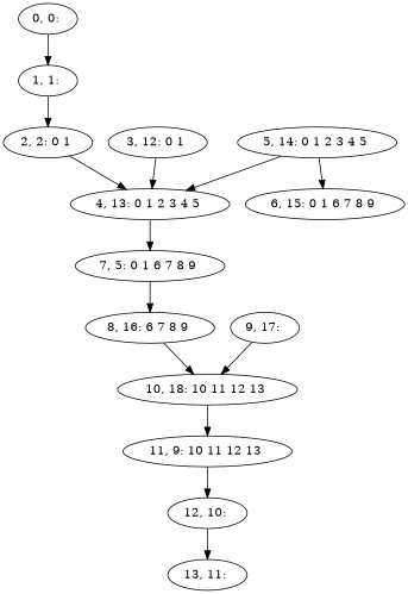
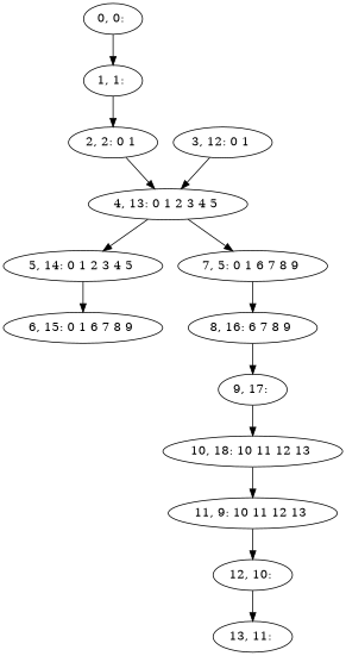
  digraph {
    n1 [label="0, 0: "]
    n2 [label="1, 1: "]
    n3 [label="2, 2: 0 1 "]
    n4 [label="4, 13: 0 1 2 3 4 5 "]
    n5 [label="3, 12: 0 1 "]
    n6 [label="5, 14: 0 1 2 3 4 5 "]
    n7 [label="7, 5: 0 1 6 7 8 9 "]
    n8 [label="6, 15: 0 1 6 7 8 9 "]
    n9 [label="8, 16: 6 7 8 9 "]
    n10 [label="9, 17: "]
    n11 [label="10, 18: 10 11 12 13 "]
    n12 [label="11, 9: 10 11 12 13 "]
    n13 [label="12, 10: "]
    n14 [label="13, 11: "]
    n1 -> n2
    n2 -> n3
    n3 -> n4
-   n6 -> n4
+   n4 -> n6
    n4 -> n7
    n5 -> n4
    n6 -> n8
    n7 -> n9
-   n9 -> n11
+   n9 -> n10
    n10 -> n11
    n11 -> n12
    n12 -> n13
    n13 -> n14
  }
